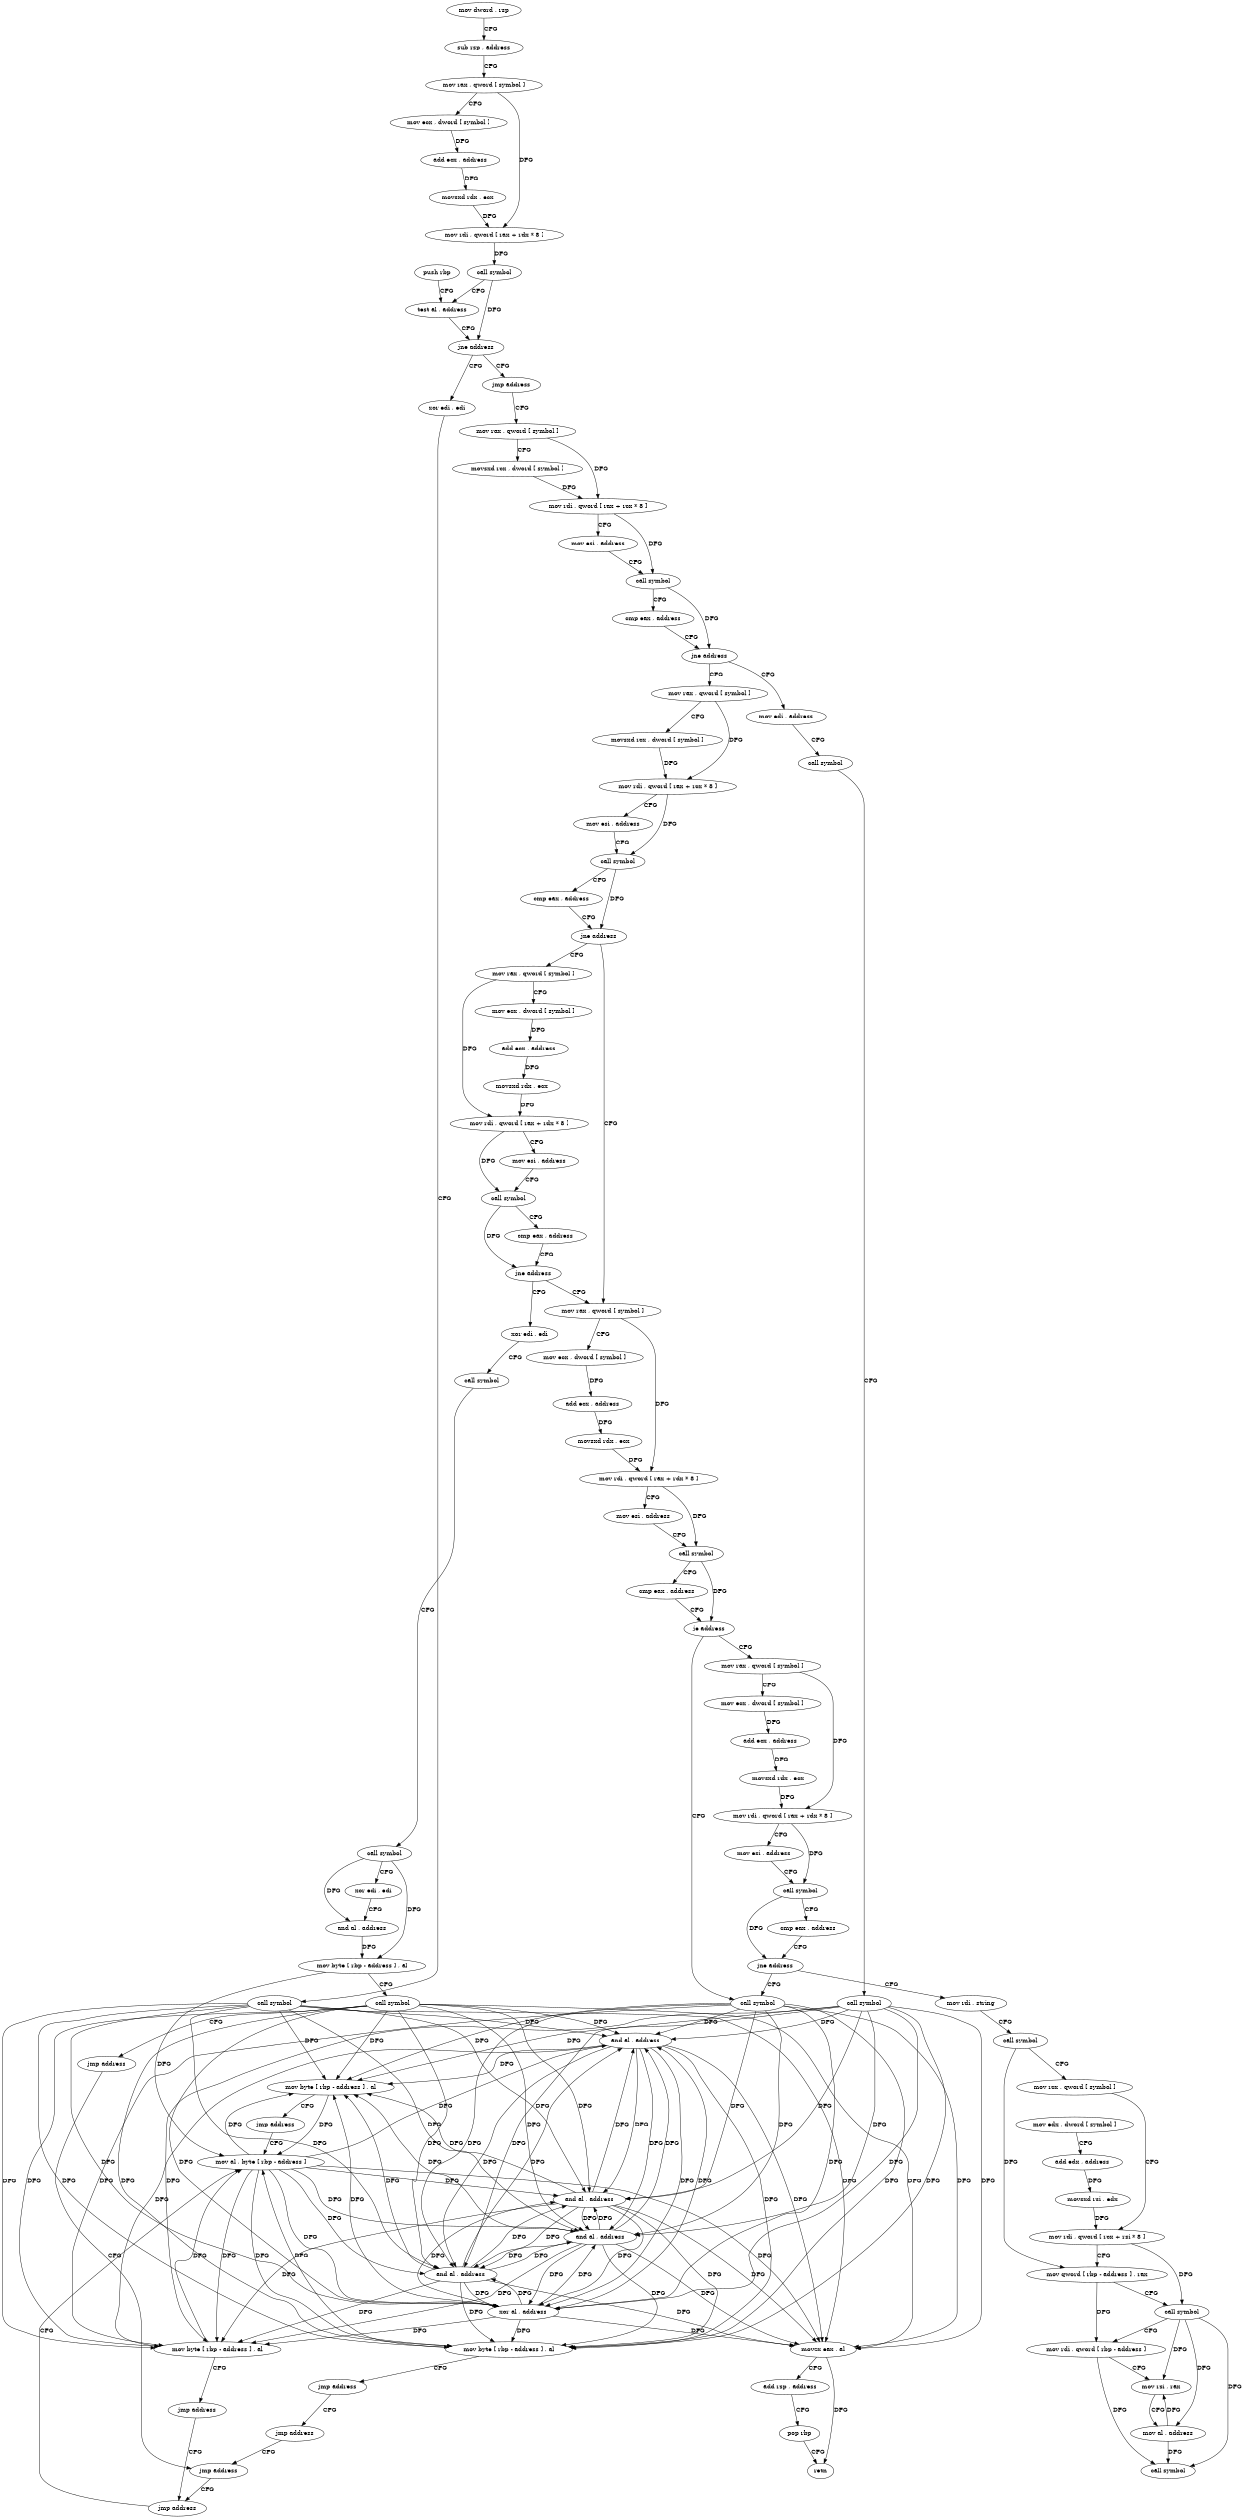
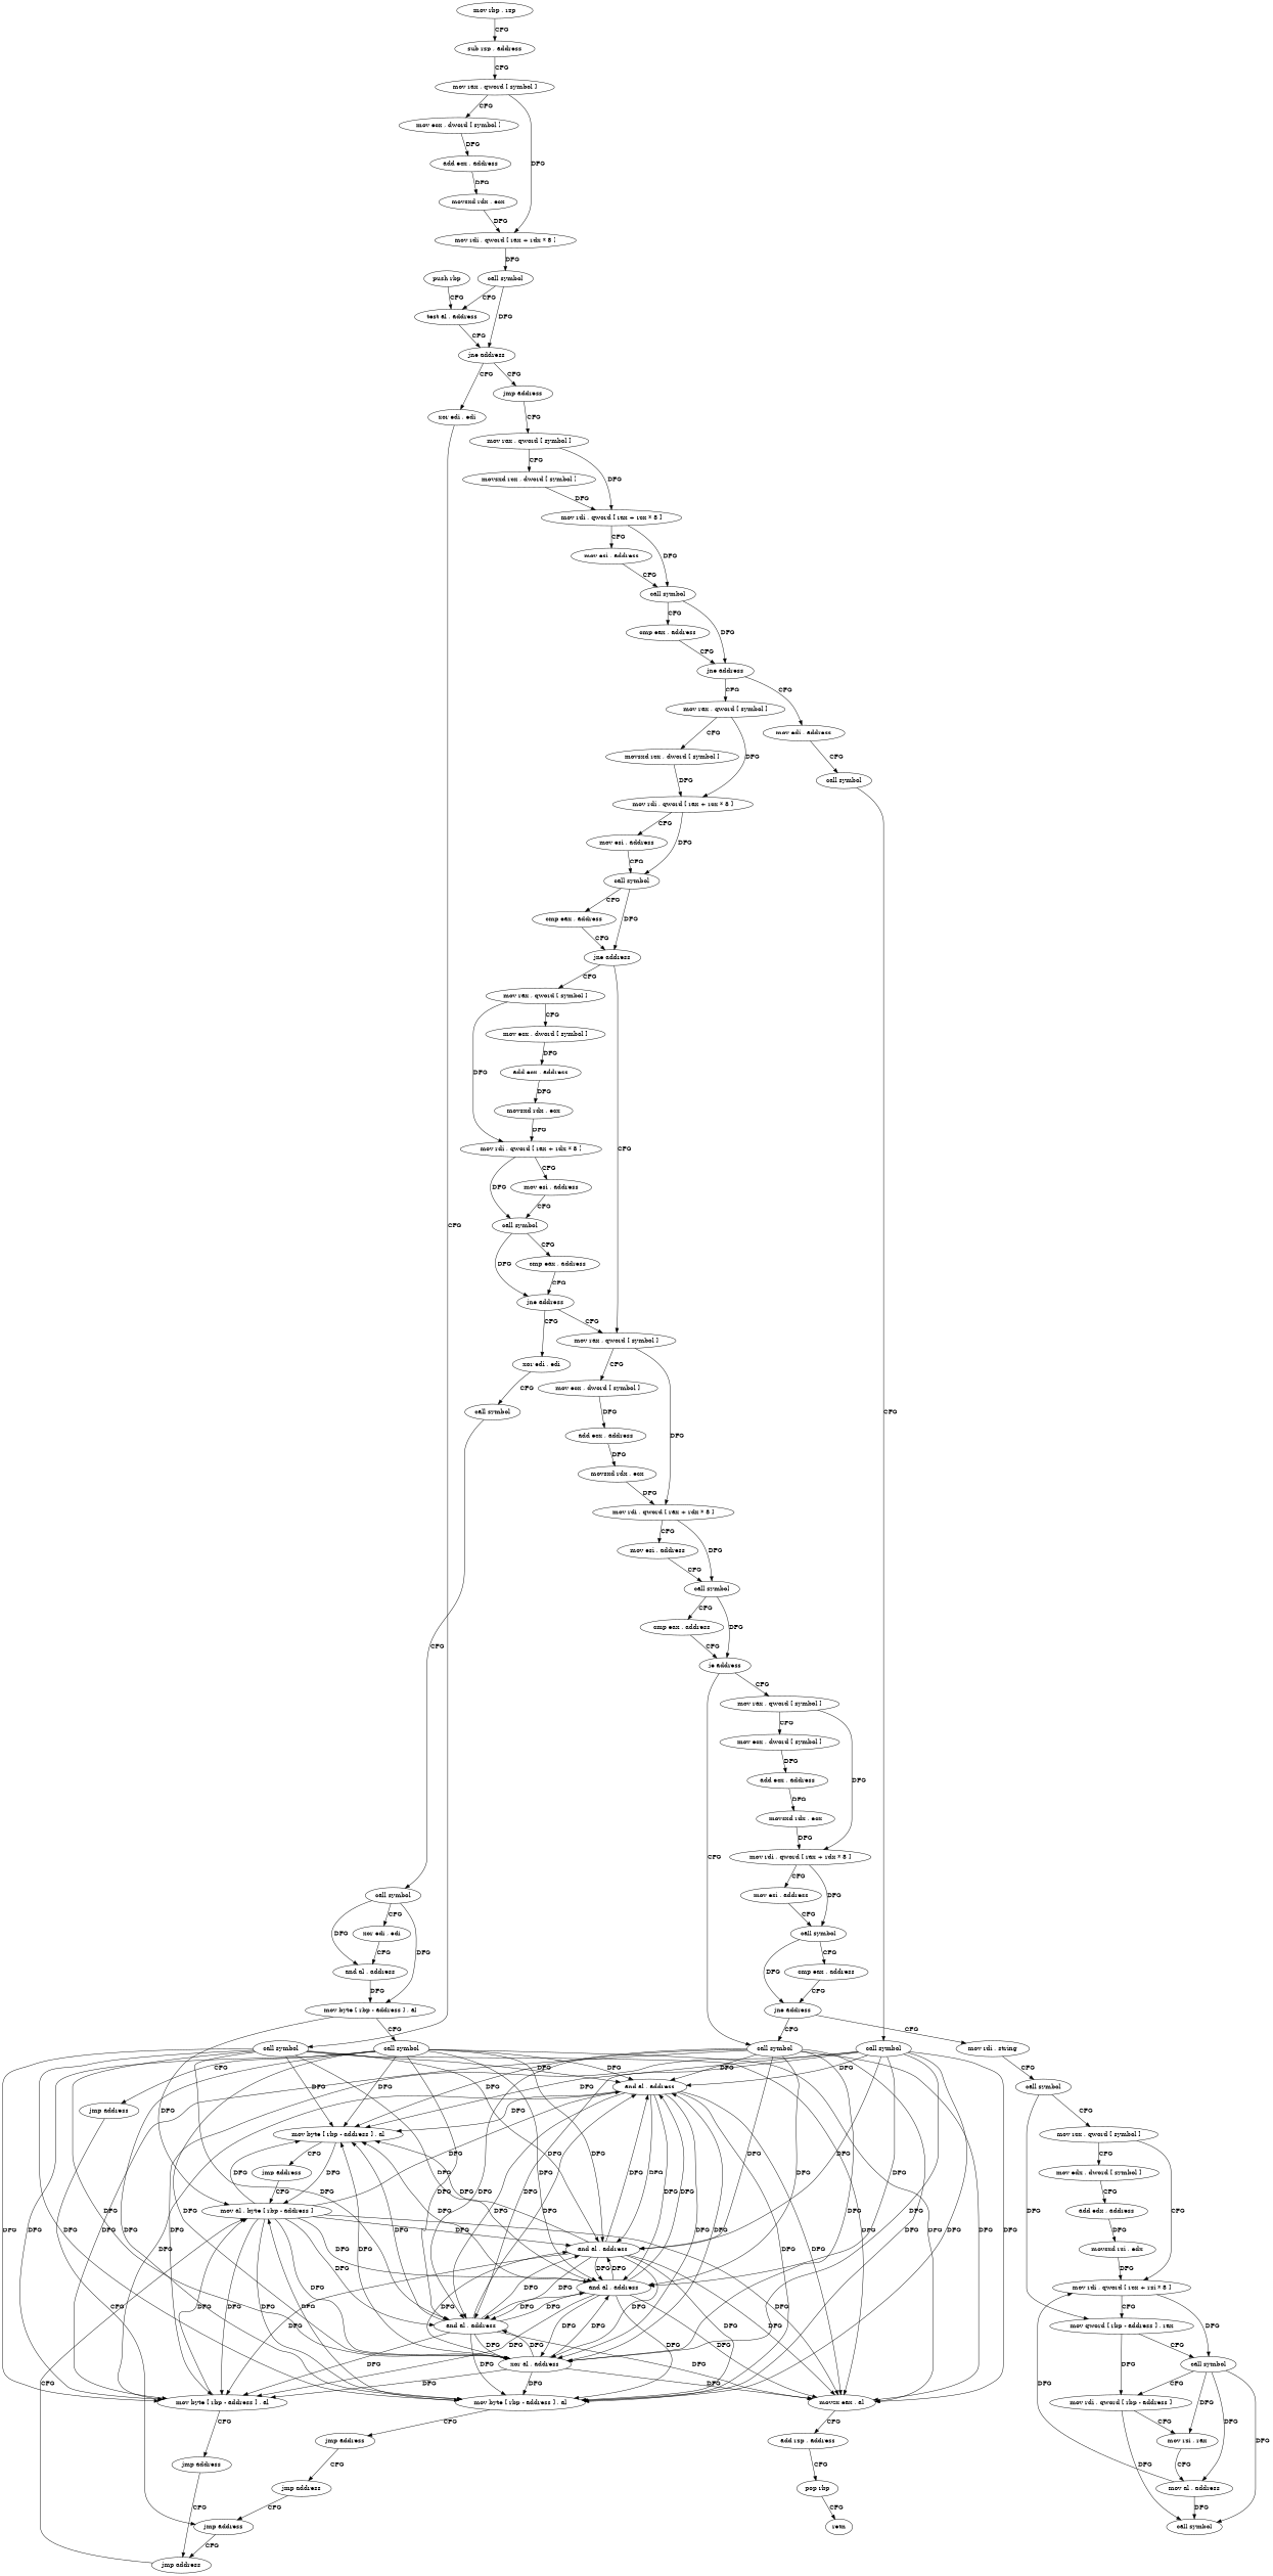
  digraph {
    n1 [label="push rbp"]
    n2 [label="test al , address"]
-   n3 [label="mov dword , rsp"]
+   n3 [label="mov rbp , rsp"]
    n4 [label="sub rsp , address"]
    n5 [label="mov rax , qword [ symbol ]"]
    n6 [label="mov ecx , dword [ symbol ]"]
    n7 [label="mov rdi , qword [ rax + rdx * 8 ]"]
    n8 [label="add ecx , address"]
    n9 [label="call symbol"]
    n10 [label="movsxd rdx , ecx"]
    n11 [label="jne address"]
    n12 [label="xor edi , edi"]
    n13 [label="jmp address"]
    n14 [label="call symbol"]
    n15 [label="mov rax , qword [ symbol ]"]
    n16 [label="and al , address"]
    n17 [label="mov byte [ rbp - address ] , al"]
    n18 [label="and al , address"]
    n19 [label="movzx eax , al"]
    n20 [label="xor al , address"]
    n21 [label="and al , address"]
    n22 [label="mov byte [ rbp - address ] , al"]
    n23 [label="and al , address"]
    n24 [label="mov byte [ rbp - address ] , al"]
    n25 [label="movsxd rcx , dword [ symbol ]"]
    n26 [label="mov rdi , qword [ rax + rcx * 8 ]"]
    n27 [label="jmp address"]
    n28 [label="mov al , byte [ rbp - address ]"]
    n29 [label="add rsp , address"]
    n30 [label=retn]
    n31 [label="jmp address"]
    n32 [label="jmp address"]
    n33 [label="mov esi , address"]
    n34 [label="call symbol"]
    n35 [label="pop rbp"]
    n36 [label="cmp eax , address"]
    n37 [label="jne address"]
    n38 [label="mov rax , qword [ symbol ]"]
    n39 [label="mov edi , address"]
    n40 [label="movsxd rcx , dword [ symbol ]"]
    n41 [label="mov rdi , qword [ rax + rcx * 8 ]"]
    n42 [label="call symbol"]
    n43 [label="mov esi , address"]
    n44 [label="call symbol"]
    n45 [label="call symbol"]
    n46 [label="cmp eax , address"]
    n47 [label="jne address"]
    n48 [label="mov rax , qword [ symbol ]"]
    n49 [label="mov rax , qword [ symbol ]"]
    n50 [label="mov ecx , dword [ symbol ]"]
    n51 [label="mov rdi , qword [ rax + rdx * 8 ]"]
    n52 [label="mov ecx , dword [ symbol ]"]
    n53 [label="mov rdi , qword [ rax + rdx * 8 ]"]
    n54 [label="add ecx , address"]
    n55 [label="mov esi , address"]
    n56 [label="call symbol"]
    n57 [label="add ecx , address"]
    n58 [label="mov esi , address"]
    n59 [label="call symbol"]
    n60 [label="jmp address"]
    n61 [label="movsxd rdx , ecx"]
    n62 [label="cmp eax , address"]
    n63 [label="je address"]
    n64 [label="call symbol"]
    n65 [label="mov rax , qword [ symbol ]"]
    n66 [label="mov ecx , dword [ symbol ]"]
    n67 [label="mov rdi , qword [ rax + rdx * 8 ]"]
    n68 [label="add ecx , address"]
    n69 [label="mov esi , address"]
    n70 [label="call symbol"]
    n71 [label="movsxd rdx , ecx"]
    n72 [label="cmp eax , address"]
    n73 [label="jne address"]
    n74 [label="xor edi , edi"]
    n75 [label="call symbol"]
    n76 [label="call symbol"]
    n77 [label="jmp address"]
    n78 [label="jmp address"]
    n79 [label="movsxd rdx , ecx"]
    n80 [label="cmp eax , address"]
    n81 [label="jne address"]
    n82 [label="mov rdi , string"]
    n83 [label="call symbol"]
    n84 [label="mov rcx , qword [ symbol ]"]
    n85 [label="mov qword [ rbp - address ] , rax"]
    n86 [label="xor edi , edi"]
    n87 [label="and al , address"]
    n88 [label="mov byte [ rbp - address ] , al"]
    n89 [label="call symbol"]
    n90 [label="jmp address"]
    n91 [label="mov edx , dword [ symbol ]"]
    n92 [label="mov rdi , qword [ rcx + rsi * 8 ]"]
    n93 [label="call symbol"]
    n94 [label="mov rdi , qword [ rbp - address ]"]
    n95 [label="add edx , address"]
    n96 [label="movsxd rsi , edx"]
    n97 [label="mov rsi , rax"]
    n98 [label="mov al , address"]
    n99 [label="call symbol"]
    n1 -> n2 [label=CFG]
    n2 -> n11 [label=CFG]
    n3 -> n4 [label=CFG]
    n4 -> n5 [label=CFG]
    n5 -> n6 [label=CFG]
    n5 -> n7 [label=DFG]
    n6 -> n8 [label=DFG]
    n7 -> n9 [label=DFG]
    n8 -> n10 [label=DFG]
    n9 -> n2 [label=CFG]
    n9 -> n11 [label=DFG]
    n10 -> n7 [label=DFG]
    n11 -> n12 [label=CFG]
    n11 -> n13 [label=CFG]
    n12 -> n14 [label=CFG]
    n13 -> n15 [label=CFG]
    n14 -> n16 [label=DFG]
    n14 -> n17 [label=DFG]
    n14 -> n18 [label=DFG]
    n14 -> n19 [label=DFG]
    n14 -> n20 [label=DFG]
    n14 -> n21 [label=DFG]
    n14 -> n22 [label=DFG]
    n14 -> n23 [label=DFG]
    n14 -> n24 [label=DFG]
    n15 -> n25 [label=CFG]
    n15 -> n26 [label=DFG]
    n16 -> n17 [label=DFG]
    n16 -> n18 [label=DFG]
    n16 -> n19 [label=DFG]
    n16 -> n20 [label=DFG]
    n16 -> n21 [label=DFG]
    n16 -> n22 [label=DFG]
    n16 -> n23 [label=DFG]
    n16 -> n24 [label=DFG]
    n17 -> n27 [label=CFG]
    n17 -> n28 [label=DFG]
    n18 -> n16 [label=DFG]
    n18 -> n17 [label=DFG]
    n18 -> n19 [label=DFG]
    n18 -> n20 [label=DFG]
    n18 -> n21 [label=DFG]
    n18 -> n22 [label=DFG]
    n18 -> n23 [label=DFG]
    n18 -> n24 [label=DFG]
    n19 -> n29 [label=CFG]
-   n19 -> n30 [label=DFG]
    n20 -> n16 [label=DFG]
    n20 -> n17 [label=DFG]
    n20 -> n18 [label=DFG]
    n20 -> n19 [label=DFG]
    n20 -> n21 [label=DFG]
    n20 -> n22 [label=DFG]
    n20 -> n23 [label=DFG]
    n20 -> n24 [label=DFG]
    n21 -> n16 [label=DFG]
    n21 -> n17 [label=DFG]
    n21 -> n18 [label=DFG]
    n21 -> n19 [label=DFG]
    n21 -> n20 [label=DFG]
    n21 -> n22 [label=DFG]
    n21 -> n23 [label=DFG]
    n21 -> n24 [label=DFG]
    n22 -> n28 [label=DFG]
    n22 -> n31 [label=CFG]
    n23 -> n16 [label=DFG]
    n23 -> n17 [label=DFG]
    n23 -> n18 [label=DFG]
    n23 -> n19 [label=DFG]
    n23 -> n20 [label=DFG]
    n23 -> n21 [label=DFG]
    n23 -> n22 [label=DFG]
    n23 -> n24 [label=DFG]
    n24 -> n28 [label=DFG]
    n24 -> n32 [label=CFG]
    n25 -> n26 [label=DFG]
    n26 -> n33 [label=CFG]
    n26 -> n34 [label=DFG]
    n27 -> n28 [label=CFG]
    n28 -> n16 [label=DFG]
    n28 -> n17 [label=DFG]
    n28 -> n18 [label=DFG]
    n28 -> n19 [label=DFG]
    n28 -> n20 [label=DFG]
    n28 -> n21 [label=DFG]
    n28 -> n22 [label=DFG]
    n28 -> n23 [label=DFG]
    n28 -> n24 [label=DFG]
    n29 -> n35 [label=CFG]
    n31 -> n60 [label=CFG]
    n32 -> n77 [label=CFG]
    n33 -> n34 [label=CFG]
    n34 -> n36 [label=CFG]
    n34 -> n37 [label=DFG]
    n35 -> n30 [label=CFG]
    n36 -> n37 [label=CFG]
    n37 -> n38 [label=CFG]
    n37 -> n39 [label=CFG]
    n38 -> n40 [label=CFG]
    n38 -> n41 [label=DFG]
    n39 -> n42 [label=CFG]
    n40 -> n41 [label=DFG]
    n41 -> n43 [label=CFG]
    n41 -> n44 [label=DFG]
    n42 -> n45 [label=CFG]
    n43 -> n44 [label=CFG]
    n44 -> n46 [label=CFG]
    n44 -> n47 [label=DFG]
    n45 -> n16 [label=DFG]
    n45 -> n17 [label=DFG]
    n45 -> n18 [label=DFG]
    n45 -> n19 [label=DFG]
    n45 -> n20 [label=DFG]
    n45 -> n21 [label=DFG]
    n45 -> n22 [label=DFG]
    n45 -> n23 [label=DFG]
    n45 -> n24 [label=DFG]
    n46 -> n47 [label=CFG]
    n47 -> n48 [label=CFG]
    n47 -> n49 [label=CFG]
    n48 -> n50 [label=CFG]
    n48 -> n51 [label=DFG]
    n49 -> n52 [label=CFG]
    n49 -> n53 [label=DFG]
    n50 -> n54 [label=DFG]
    n51 -> n55 [label=CFG]
    n51 -> n56 [label=DFG]
    n52 -> n57 [label=DFG]
    n53 -> n58 [label=CFG]
    n53 -> n59 [label=DFG]
    n54 -> n61 [label=DFG]
    n55 -> n56 [label=CFG]
    n56 -> n62 [label=CFG]
    n56 -> n63 [label=DFG]
    n57 -> n71 [label=DFG]
    n58 -> n59 [label=CFG]
    n59 -> n72 [label=CFG]
    n59 -> n73 [label=DFG]
    n60 -> n28 [label=CFG]
    n61 -> n51 [label=DFG]
    n62 -> n63 [label=CFG]
    n63 -> n64 [label=CFG]
    n63 -> n65 [label=CFG]
    n64 -> n16 [label=DFG]
    n64 -> n17 [label=DFG]
    n64 -> n18 [label=DFG]
    n64 -> n19 [label=DFG]
    n64 -> n20 [label=DFG]
    n64 -> n21 [label=DFG]
    n64 -> n22 [label=DFG]
    n64 -> n23 [label=DFG]
    n64 -> n24 [label=DFG]
    n65 -> n66 [label=CFG]
    n65 -> n67 [label=DFG]
    n66 -> n68 [label=DFG]
    n67 -> n69 [label=CFG]
    n67 -> n70 [label=DFG]
    n68 -> n79 [label=DFG]
    n69 -> n70 [label=CFG]
    n70 -> n80 [label=CFG]
    n70 -> n81 [label=DFG]
    n71 -> n53 [label=DFG]
    n72 -> n73 [label=CFG]
    n73 -> n48 [label=CFG]
    n73 -> n74 [label=CFG]
    n74 -> n75 [label=CFG]
    n75 -> n76 [label=CFG]
    n76 -> n86 [label=CFG]
    n76 -> n87 [label=DFG]
    n76 -> n88 [label=DFG]
    n77 -> n78 [label=CFG]
    n78 -> n60 [label=CFG]
    n79 -> n67 [label=DFG]
    n80 -> n81 [label=CFG]
    n81 -> n64 [label=CFG]
    n81 -> n82 [label=CFG]
    n82 -> n83 [label=CFG]
    n83 -> n84 [label=CFG]
    n83 -> n85 [label=DFG]
+   n84 -> n91 [label=CFG]
    n84 -> n92 [label=CFG]
    n85 -> n93 [label=CFG]
    n85 -> n94 [label=DFG]
    n86 -> n87 [label=CFG]
    n87 -> n88 [label=DFG]
    n88 -> n28 [label=DFG]
    n88 -> n89 [label=CFG]
    n89 -> n16 [label=DFG]
    n89 -> n17 [label=DFG]
    n89 -> n18 [label=DFG]
    n89 -> n19 [label=DFG]
    n89 -> n20 [label=DFG]
    n89 -> n21 [label=DFG]
    n89 -> n22 [label=DFG]
    n89 -> n23 [label=DFG]
    n89 -> n24 [label=DFG]
    n89 -> n90 [label=CFG]
    n90 -> n78 [label=CFG]
    n91 -> n95 [label=CFG]
    n92 -> n85 [label=CFG]
    n92 -> n93 [label=DFG]
    n93 -> n94 [label=CFG]
    n93 -> n97 [label=DFG]
    n93 -> n98 [label=DFG]
    n93 -> n99 [label=DFG]
    n94 -> n97 [label=CFG]
    n94 -> n99 [label=DFG]
    n95 -> n96 [label=DFG]
    n96 -> n92 [label=DFG]
    n97 -> n98 [label=CFG]
-   n98 -> n97 [label=DFG]
+   n98 -> n92 [label=DFG]
    n98 -> n99 [label=DFG]
  }
